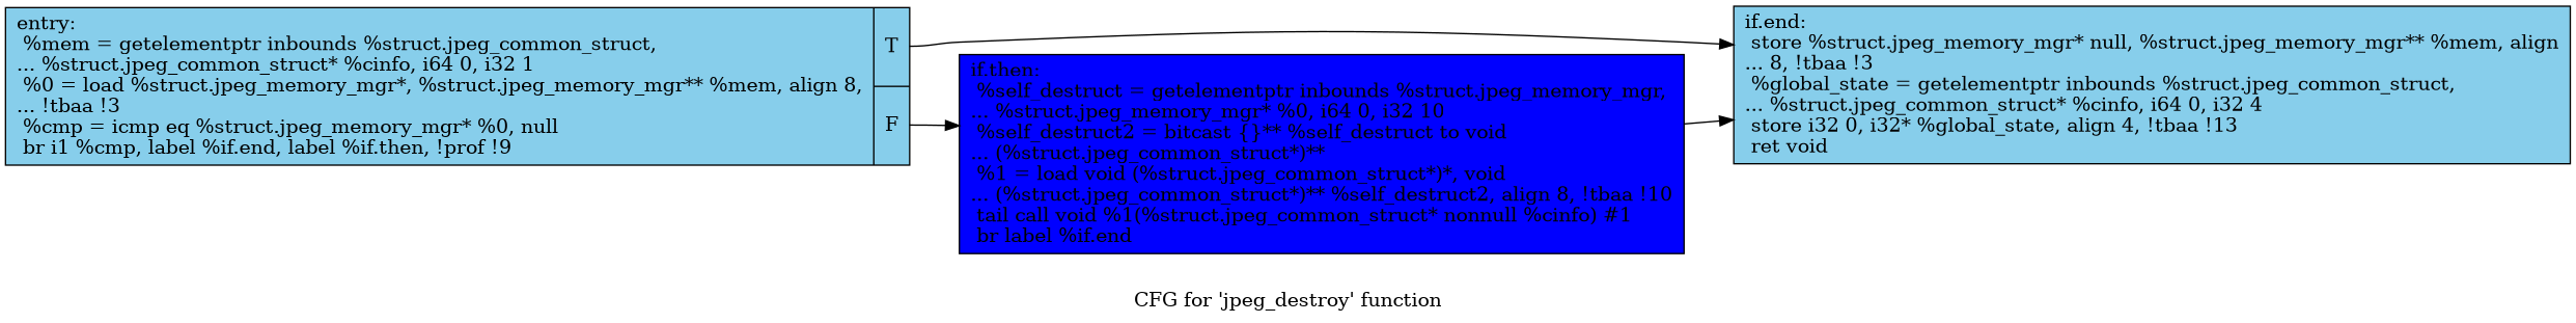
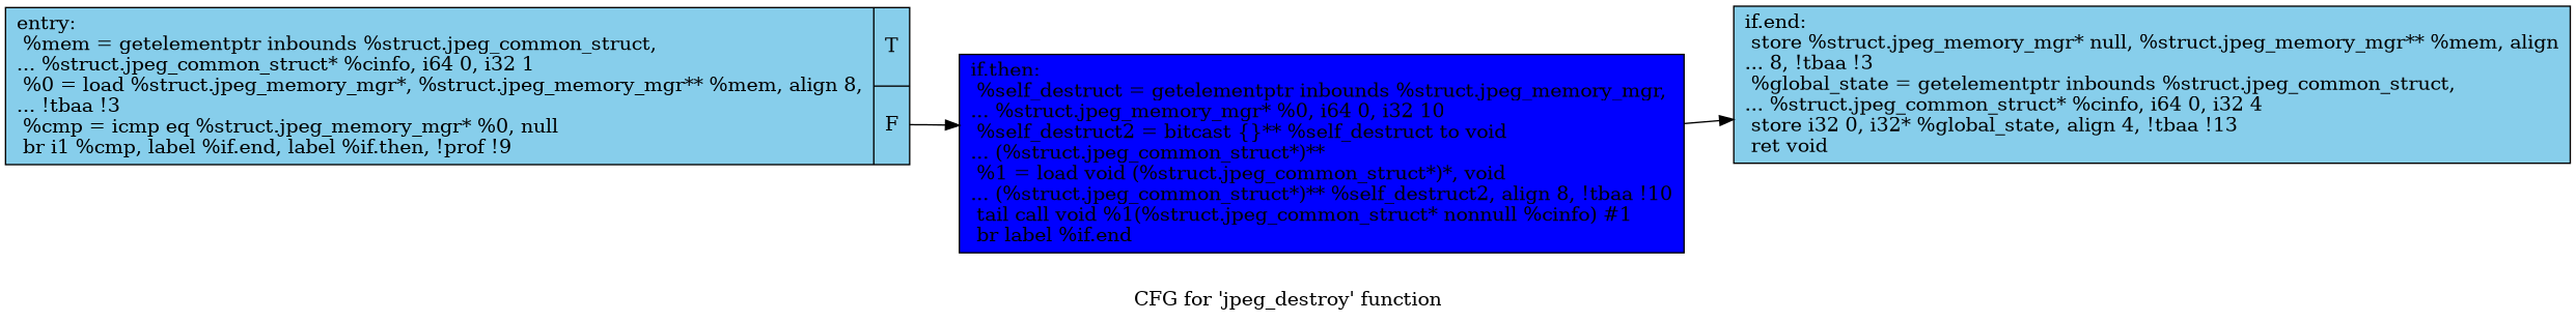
  digraph {
    label="CFG for 'jpeg_destroy' function"
    rankdir=LR
    node [fillcolor=skyblue shape=record style=filled]
    n1 [label="{entry:\l  %mem = getelementptr inbounds %struct.jpeg_common_struct,\l... %struct.jpeg_common_struct* %cinfo, i64 0, i32 1\l  %0 = load %struct.jpeg_memory_mgr*, %struct.jpeg_memory_mgr** %mem, align 8,\l... !tbaa !3\l  %cmp = icmp eq %struct.jpeg_memory_mgr* %0, null\l  br i1 %cmp, label %if.end, label %if.then, !prof !9\l|{<s0>T|<s1>F}}"]
    n2 [label="{if.end:                                           \l  store %struct.jpeg_memory_mgr* null, %struct.jpeg_memory_mgr** %mem, align\l... 8, !tbaa !3\l  %global_state = getelementptr inbounds %struct.jpeg_common_struct,\l... %struct.jpeg_common_struct* %cinfo, i64 0, i32 4\l  store i32 0, i32* %global_state, align 4, !tbaa !13\l  ret void\l}"]
    n3 [fillcolor=blue label="{if.then:                                          \l  %self_destruct = getelementptr inbounds %struct.jpeg_memory_mgr,\l... %struct.jpeg_memory_mgr* %0, i64 0, i32 10\l  %self_destruct2 = bitcast \{\}** %self_destruct to void\l... (%struct.jpeg_common_struct*)**\l  %1 = load void (%struct.jpeg_common_struct*)*, void\l... (%struct.jpeg_common_struct*)** %self_destruct2, align 8, !tbaa !10\l  tail call void %1(%struct.jpeg_common_struct* nonnull %cinfo) #1\l  br label %if.end\l}"]
-   n1 -> n2 [tailport=s0]
    n1 -> n3 [tailport=s1]
    n3 -> n2
  }
